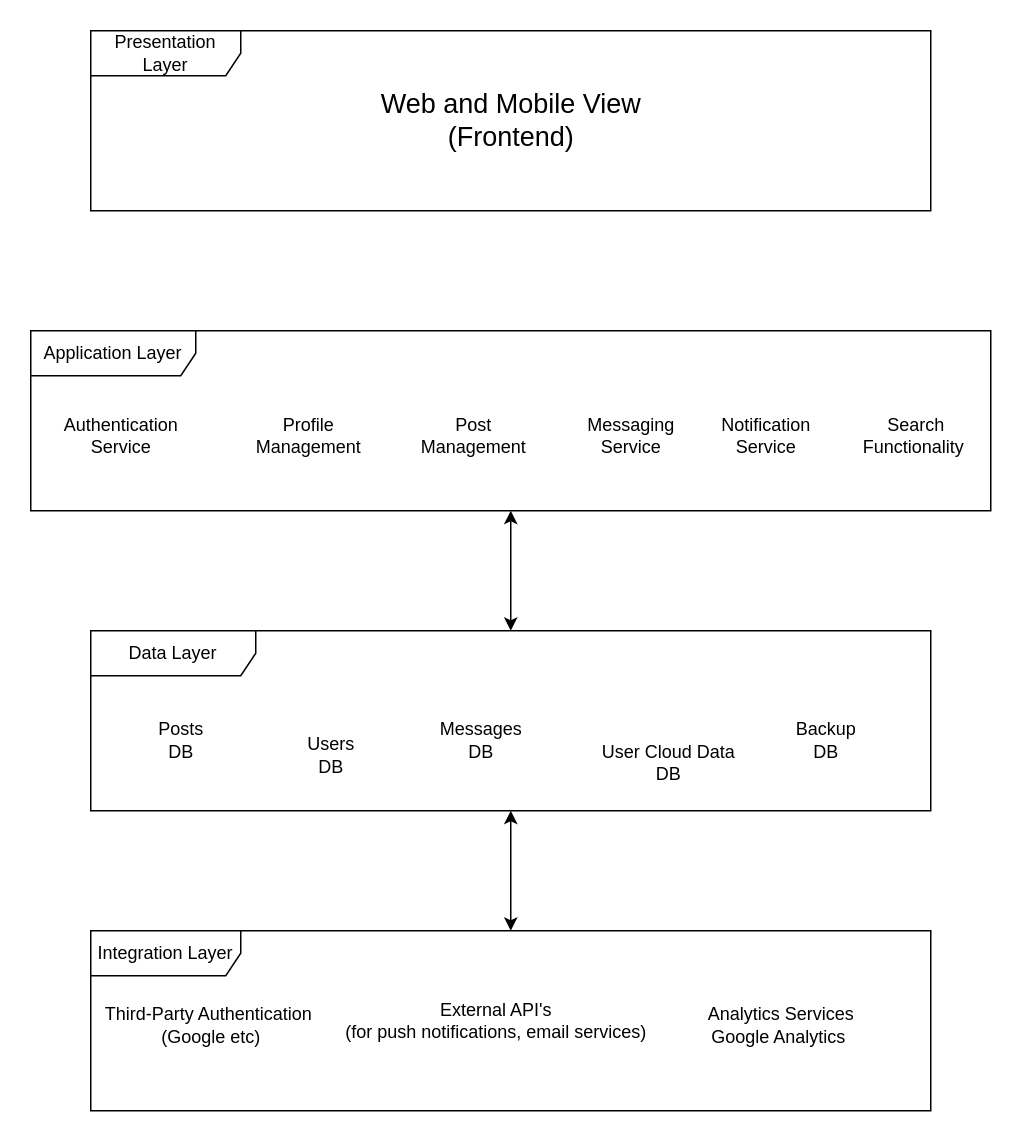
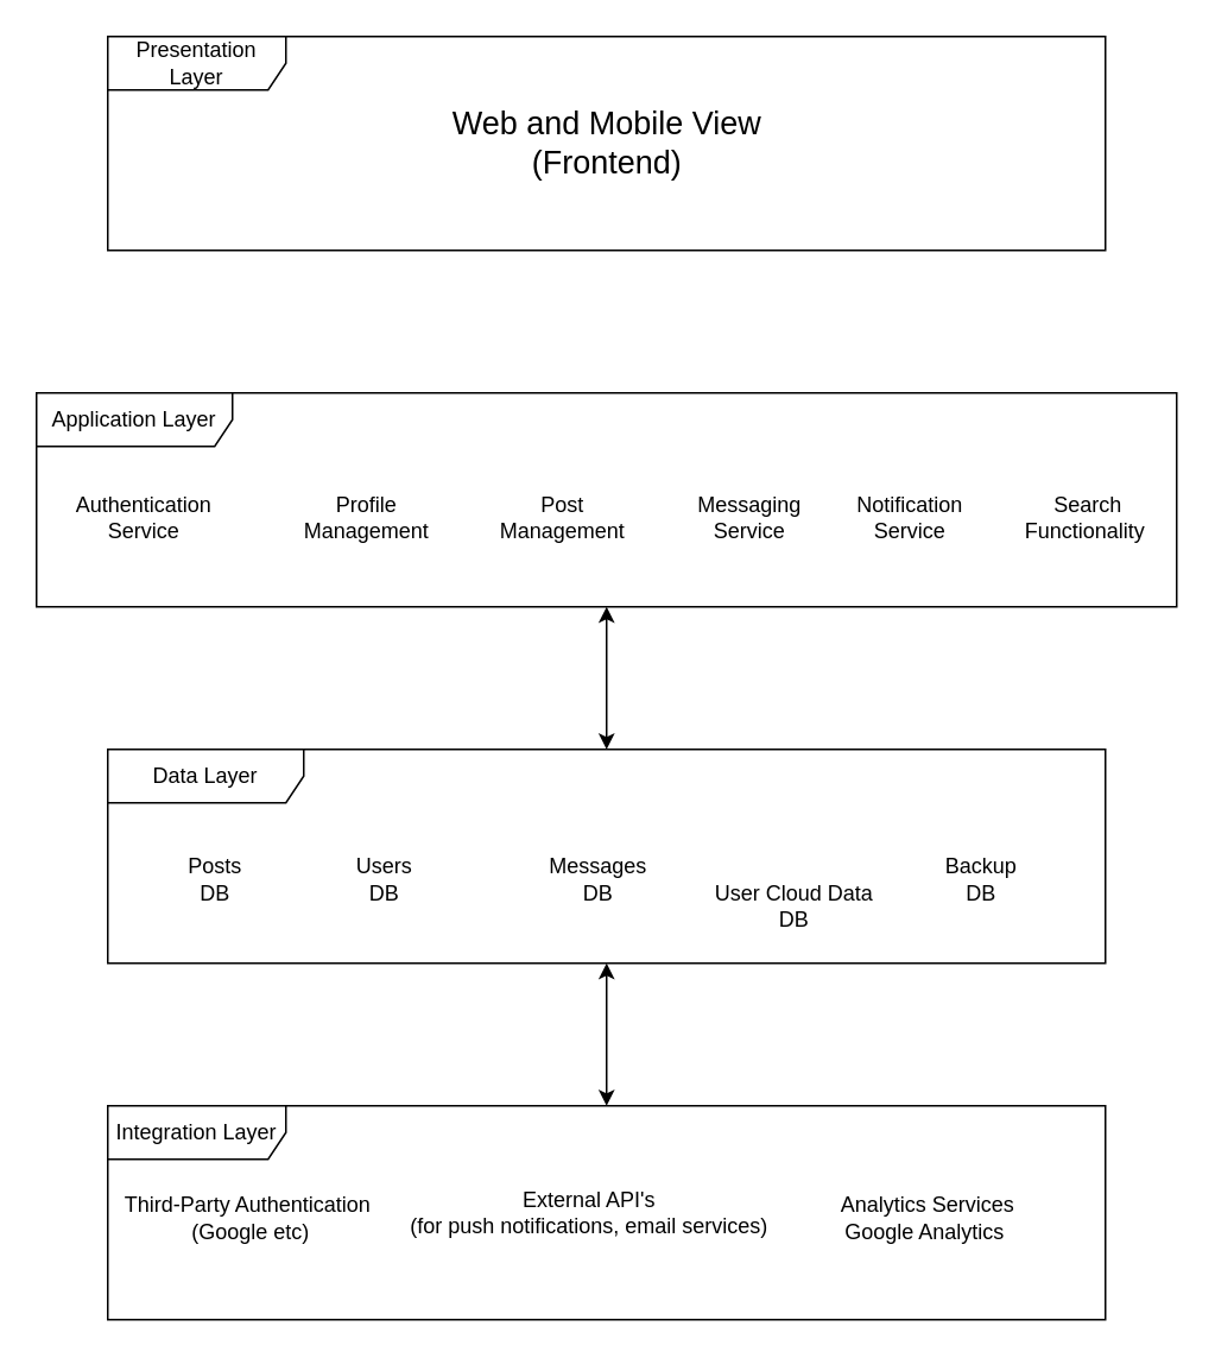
  <mxCell id="0" />
  <mxCell id="1" parent="0" />
  <mxCell id="2" value="Presentation Layer" style="shape=umlFrame;whiteSpace=wrap;html=1;pointerEvents=0;width=100;height=30;" vertex="1" parent="1"><mxGeometry x="60" y="20" width="560" height="120" as="geometry" /></mxCell>
  <mxCell id="3" value="Web and Mobile View&lt;div&gt;(Frontend)&lt;/div&gt;" style="text;html=1;align=center;verticalAlign=middle;resizable=0;points=[];autosize=1;strokeColor=none;fillColor=none;fontSize=18;" vertex="1" parent="1"><mxGeometry x="240" y="50" width="200" height="60" as="geometry" /></mxCell>
  <mxCell id="4" value="Application Layer" style="shape=umlFrame;whiteSpace=wrap;html=1;pointerEvents=0;width=110;height=30;" vertex="1" parent="1"><mxGeometry x="20" y="220" width="640" height="120" as="geometry" /></mxCell>
  <mxCell id="5" value="Authentication&lt;div&gt;&lt;span style=&quot;background-color: initial;&quot;&gt;Service&lt;/span&gt;&lt;/div&gt;" style="text;html=1;align=center;verticalAlign=middle;resizable=0;points=[];autosize=1;strokeColor=none;fillColor=none;" vertex="1" parent="1"><mxGeometry x="30" y="270" width="100" height="40" as="geometry" /></mxCell>
  <mxCell id="6" value="Profile&lt;div&gt;Management&lt;/div&gt;" style="text;html=1;align=center;verticalAlign=middle;resizable=0;points=[];autosize=1;strokeColor=none;fillColor=none;fontFamily=Helvetica;fontSize=12;fontColor=default;" vertex="1" parent="1"><mxGeometry x="160" y="270" width="90" height="40" as="geometry" /></mxCell>
  <mxCell id="7" value="Post&lt;div&gt;Management&lt;/div&gt;" style="text;html=1;align=center;verticalAlign=middle;resizable=0;points=[];autosize=1;strokeColor=none;fillColor=none;fontFamily=Helvetica;fontSize=12;fontColor=default;" vertex="1" parent="1"><mxGeometry x="270" y="270" width="90" height="40" as="geometry" /></mxCell>
  <mxCell id="8" value="Messaging&lt;div&gt;Service&lt;/div&gt;" style="text;html=1;align=center;verticalAlign=middle;resizable=0;points=[];autosize=1;strokeColor=none;fillColor=none;fontFamily=Helvetica;fontSize=12;fontColor=default;" vertex="1" parent="1"><mxGeometry x="380" y="270" width="80" height="40" as="geometry" /></mxCell>
  <mxCell id="9" value="Notification&lt;div&gt;Service&lt;/div&gt;" style="text;html=1;align=center;verticalAlign=middle;resizable=0;points=[];autosize=1;strokeColor=none;fillColor=none;fontFamily=Helvetica;fontSize=12;fontColor=default;" vertex="1" parent="1"><mxGeometry x="470" y="270" width="80" height="40" as="geometry" /></mxCell>
  <mxCell id="10" value="Data Layer" style="shape=umlFrame;whiteSpace=wrap;html=1;pointerEvents=0;strokeColor=default;align=center;verticalAlign=middle;fontFamily=Helvetica;fontSize=12;fontColor=default;fillColor=default;width=110;height=30;" vertex="1" parent="1"><mxGeometry x="60" y="420" width="560" height="120" as="geometry" /></mxCell>
  <mxCell id="11" value="Posts&lt;div&gt;DB&lt;/div&gt;" style="text;html=1;align=center;verticalAlign=middle;resizable=0;points=[];autosize=1;strokeColor=none;fillColor=none;fontFamily=Helvetica;fontSize=12;fontColor=default;" vertex="1" parent="1"><mxGeometry x="95" y="473" width="50" height="40" as="geometry" /></mxCell>
- <mxCell id="12" value="Users&lt;div&gt;DB&lt;/div&gt;" style="text;html=1;align=center;verticalAlign=middle;resizable=0;points=[];autosize=1;strokeColor=none;fillColor=none;fontFamily=Helvetica;fontSize=12;fontColor=default;" vertex="1" parent="1"><mxGeometry x="195" y="483" width="50" height="40" as="geometry" /></mxCell>
- <mxCell id="13" value="Messages&lt;div&gt;DB&lt;/div&gt;" style="text;html=1;align=center;verticalAlign=middle;resizable=0;points=[];autosize=1;strokeColor=none;fillColor=none;fontFamily=Helvetica;fontSize=12;fontColor=default;" vertex="1" parent="1"><mxGeometry x="280" y="473" width="80" height="40" as="geometry" /></mxCell>
+ <mxCell id="12" value="Users&lt;div&gt;DB&lt;/div&gt;" style="text;html=1;align=center;verticalAlign=middle;resizable=0;points=[];autosize=1;strokeColor=none;fillColor=none;fontFamily=Helvetica;fontSize=12;fontColor=default;" vertex="1" parent="1"><mxGeometry x="190" y="473" width="50" height="40" as="geometry" /></mxCell>
+ <mxCell id="13" value="Messages&lt;div&gt;DB&lt;/div&gt;" style="text;html=1;align=center;verticalAlign=middle;resizable=0;points=[];autosize=1;strokeColor=none;fillColor=none;fontFamily=Helvetica;fontSize=12;fontColor=default;" vertex="1" parent="1"><mxGeometry x="295" y="473" width="80" height="40" as="geometry" /></mxCell>
  <mxCell id="14" value="User Cloud Data&lt;div&gt;DB&lt;/div&gt;" style="text;html=1;align=center;verticalAlign=middle;resizable=0;points=[];autosize=1;strokeColor=none;fillColor=none;fontFamily=Helvetica;fontSize=12;fontColor=default;" vertex="1" parent="1"><mxGeometry x="390" y="488" width="110" height="40" as="geometry" /></mxCell>
  <mxCell id="15" value="Search&lt;div&gt;Functionality&amp;nbsp;&lt;/div&gt;" style="text;html=1;align=center;verticalAlign=middle;resizable=0;points=[];autosize=1;strokeColor=none;fillColor=none;fontFamily=Helvetica;fontSize=12;fontColor=default;" vertex="1" parent="1"><mxGeometry x="565" y="270" width="90" height="40" as="geometry" /></mxCell>
  <mxCell id="16" value="" style="endArrow=classic;startArrow=classic;html=1;rounded=0;fontFamily=Helvetica;fontSize=12;fontColor=default;exitX=0.5;exitY=0;exitDx=0;exitDy=0;exitPerimeter=0;" edge="1" parent="1" source="10"><mxGeometry width="50" height="50" relative="1" as="geometry"><mxPoint x="290" y="340" as="sourcePoint" /><mxPoint x="340" y="340" as="targetPoint" /></mxGeometry></mxCell>
  <mxCell id="17" value="Integration Layer" style="shape=umlFrame;whiteSpace=wrap;html=1;pointerEvents=0;strokeColor=default;align=center;verticalAlign=middle;fontFamily=Helvetica;fontSize=12;fontColor=default;fillColor=default;width=100;height=30;" vertex="1" parent="1"><mxGeometry x="60" y="620" width="560" height="120" as="geometry" /></mxCell>
  <mxCell id="18" value="Third-Party Authentication&amp;nbsp;&lt;div&gt;(Google etc)&lt;/div&gt;" style="text;html=1;align=center;verticalAlign=middle;resizable=0;points=[];autosize=1;strokeColor=none;fillColor=none;fontFamily=Helvetica;fontSize=12;fontColor=default;" vertex="1" parent="1"><mxGeometry x="60" y="663" width="160" height="40" as="geometry" /></mxCell>
  <mxCell id="19" value="" style="endArrow=classic;startArrow=classic;html=1;rounded=0;fontFamily=Helvetica;fontSize=12;fontColor=default;exitX=0.5;exitY=0;exitDx=0;exitDy=0;exitPerimeter=0;" edge="1" parent="1" source="17"><mxGeometry width="50" height="50" relative="1" as="geometry"><mxPoint x="280" y="600" as="sourcePoint" /><mxPoint x="340" y="540" as="targetPoint" /></mxGeometry></mxCell>
  <mxCell id="20" value="External API's&lt;div&gt;(for push notifications, email services)&lt;/div&gt;" style="text;html=1;align=center;verticalAlign=middle;resizable=0;points=[];autosize=1;strokeColor=none;fillColor=none;fontFamily=Helvetica;fontSize=12;fontColor=default;" vertex="1" parent="1"><mxGeometry x="220" y="660" width="220" height="40" as="geometry" /></mxCell>
  <mxCell id="21" value="Analytics Services&lt;div&gt;Google Analytics&amp;nbsp;&lt;/div&gt;" style="text;html=1;align=center;verticalAlign=middle;resizable=0;points=[];autosize=1;strokeColor=none;fillColor=none;fontFamily=Helvetica;fontSize=12;fontColor=default;" vertex="1" parent="1"><mxGeometry x="460" y="663" width="120" height="40" as="geometry" /></mxCell>
  <mxCell id="22" value="Backup&lt;div&gt;DB&lt;/div&gt;" style="text;html=1;align=center;verticalAlign=middle;resizable=0;points=[];autosize=1;strokeColor=none;fillColor=none;fontFamily=Helvetica;fontSize=12;fontColor=default;" vertex="1" parent="1"><mxGeometry x="520" y="473" width="60" height="40" as="geometry" /></mxCell>
